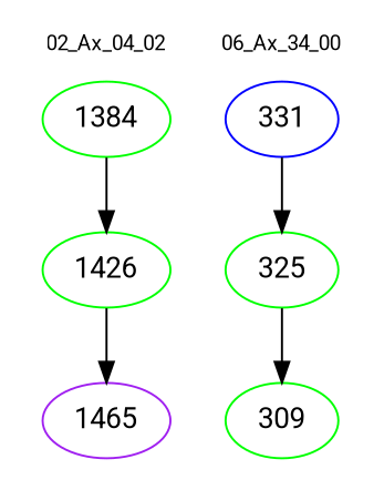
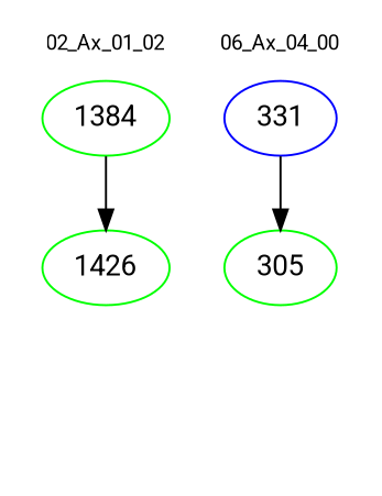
  digraph {
    fontname=Roboto
    node [color=green fontname=Roboto]
    edge [color=black fontname=Roboto]
    n1 [label=1426]
    n2 [label=1384]
-   n3 [color=purple label=1465]
-   n4 [label=325]
-   n5 [label=309]
+   n4 [label=305]
    n6 [color=blue label=331]
    subgraph cluster_1 {
      color=white
      fontsize=10
-     label="02_Ax_04_02"
+     label="02_Ax_01_02"
      n1
      n2
-     n3
    }
    subgraph cluster_2 {
      color=white
      fontsize=10
-     label="06_Ax_34_00"
+     label="06_Ax_04_00"
      n4
-     n5
      n6
    }
-   n1 -> n3
    n2 -> n1
-   n4 -> n5
    n6 -> n4
  }
